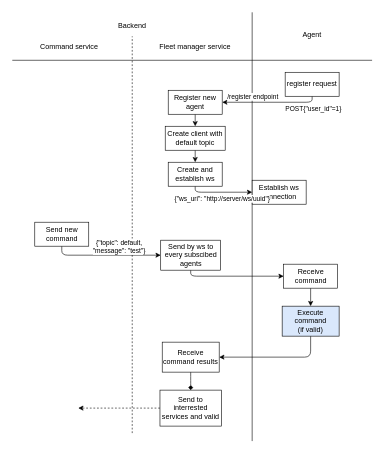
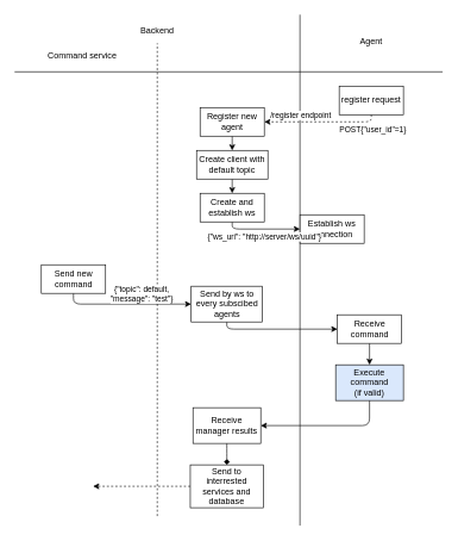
  <mxCell id="0" />
  <mxCell id="1" parent="0" />
  <mxCell id="2" value="" style="endArrow=none;html=1;" parent="1" edge="1"><mxGeometry width="50" height="50" relative="1" as="geometry"><mxPoint x="420" y="735" as="sourcePoint" /><mxPoint x="420" as="targetPoint" y="20" /></mxGeometry></mxCell>
  <mxCell id="3" value="Agent" style="text;html=1;strokeColor=none;fillColor=none;align=center;verticalAlign=middle;whiteSpace=wrap;rounded=0;" parent="1" vertex="1"><mxGeometry x="490" y="40" width="60" height="35" as="geometry" /></mxCell>
  <mxCell id="4" value="Backend" style="text;html=1;strokeColor=none;fillColor=none;align=center;verticalAlign=middle;whiteSpace=wrap;rounded=0;" parent="1" vertex="1"><mxGeometry x="190" y="25" width="60" height="35" as="geometry" /></mxCell>
- <mxCell id="5" value="Fleet manager service" style="text;html=1;strokeColor=none;fillColor=none;align=center;verticalAlign=middle;whiteSpace=wrap;rounded=0;" parent="1" vertex="1"><mxGeometry x="260" y="60" width="130" height="35" as="geometry" /></mxCell>
  <mxCell id="6" value="Command service" style="text;html=1;strokeColor=none;fillColor=none;align=center;verticalAlign=middle;whiteSpace=wrap;rounded=0;" parent="1" vertex="1"><mxGeometry x="50" y="60" width="130" height="35" as="geometry" /></mxCell>
  <mxCell id="7" value="" style="endArrow=none;dashed=1;html=1;entryX=0.5;entryY=1;entryDx=0;entryDy=0;" parent="1" target="4" edge="1"><mxGeometry width="50" height="50" relative="1" as="geometry"><mxPoint x="220" y="721.667" as="sourcePoint" /><mxPoint x="400" y="170" as="targetPoint" /></mxGeometry></mxCell>
  <mxCell id="8" value="" style="endArrow=none;html=1;" parent="1" edge="1"><mxGeometry width="50" height="50" relative="1" as="geometry"><mxPoint x="20" y="100" as="sourcePoint" /><mxPoint x="620" y="100" as="targetPoint" /></mxGeometry></mxCell>
- <mxCell id="9" value="" style="endArrow=classic;html=1;exitX=0.5;exitY=1;exitDx=0;exitDy=0;edgeStyle=orthogonalEdgeStyle;" parent="1" source="14" target="13" edge="1"><mxGeometry width="50" height="50" relative="1" as="geometry"><mxPoint x="330" y="180" as="sourcePoint" /><mxPoint x="550" y="230" as="targetPoint" /></mxGeometry></mxCell>
+ <mxCell id="9" value="" style="endArrow=classic;html=1;exitX=0.5;exitY=1;exitDx=0;exitDy=0;edgeStyle=orthogonalEdgeStyle;dashed=1;" parent="1" source="14" target="13" edge="1"><mxGeometry width="50" height="50" relative="1" as="geometry"><mxPoint x="330" y="180" as="sourcePoint" /><mxPoint x="550" y="230" as="targetPoint" /></mxGeometry></mxCell>
  <mxCell id="10" value="POST{&quot;user_id&quot;=1}" style="edgeLabel;html=1;align=center;verticalAlign=middle;resizable=0;points=[];" parent="9" vertex="1" connectable="0"><mxGeometry x="-0.082" relative="1" as="geometry"><mxPoint x="64" y="10" as="offset" /></mxGeometry></mxCell>
  <mxCell id="11" value="/register endpoint" style="edgeLabel;html=1;align=center;verticalAlign=middle;resizable=0;points=[];" parent="9" vertex="1" connectable="0"><mxGeometry x="0.485" y="-1" relative="1" as="geometry"><mxPoint x="9" y="-9" as="offset" /></mxGeometry></mxCell>
  <mxCell id="12" style="edgeStyle=none;html=1;" parent="1" source="13" target="16" edge="1"><mxGeometry relative="1" as="geometry" /></mxCell>
  <mxCell id="13" value="Register new agent" style="rounded=0;whiteSpace=wrap;html=1;" parent="1" vertex="1"><mxGeometry x="280" y="150" width="90" height="40" as="geometry" /></mxCell>
  <mxCell id="14" value="register request" style="rounded=0;whiteSpace=wrap;html=1;" parent="1" vertex="1"><mxGeometry x="475" y="120" width="90" height="40" as="geometry" /></mxCell>
  <mxCell id="15" style="edgeStyle=orthogonalEdgeStyle;html=1;" parent="1" source="16" target="27" edge="1"><mxGeometry relative="1" as="geometry" /></mxCell>
  <mxCell id="16" value="Create client with default topic" style="rounded=0;whiteSpace=wrap;html=1;" parent="1" vertex="1"><mxGeometry x="275" y="210" width="100" height="40" as="geometry" /></mxCell>
  <mxCell id="17" style="edgeStyle=orthogonalEdgeStyle;html=1;exitX=0.5;exitY=1;exitDx=0;exitDy=0;" parent="1" source="19" target="21" edge="1"><mxGeometry relative="1" as="geometry"><mxPoint x="257.5" y="390" as="targetPoint" /></mxGeometry></mxCell>
  <mxCell id="18" value="{&quot;topic&quot;: default,&lt;br&gt;&quot;message&quot;: &quot;test&quot;}" style="edgeLabel;html=1;align=center;verticalAlign=middle;resizable=0;points=[];" parent="17" vertex="1" connectable="0"><mxGeometry x="-0.681" y="2" relative="1" as="geometry"><mxPoint x="81" y="-13" as="offset" /></mxGeometry></mxCell>
  <mxCell id="19" value="Send new command" style="rounded=0;whiteSpace=wrap;html=1;" parent="1" vertex="1"><mxGeometry x="57.5" y="370" width="90" height="40" as="geometry" /></mxCell>
  <mxCell id="20" style="edgeStyle=orthogonalEdgeStyle;html=1;exitX=0.5;exitY=1;exitDx=0;exitDy=0;" parent="1" source="21" target="23" edge="1"><mxGeometry relative="1" as="geometry" /></mxCell>
  <mxCell id="21" value="Send by ws to every subscibed agents&lt;br&gt;" style="rounded=0;whiteSpace=wrap;html=1;" parent="1" vertex="1"><mxGeometry x="267.5" y="400" width="100" height="50" as="geometry" /></mxCell>
  <mxCell id="22" value="" style="edgeStyle=orthogonalEdgeStyle;html=1;" parent="1" source="23" target="29" edge="1"><mxGeometry relative="1" as="geometry" /></mxCell>
  <mxCell id="23" value="Receive command" style="rounded=0;whiteSpace=wrap;html=1;" parent="1" vertex="1"><mxGeometry x="472.5" y="440" width="90" height="40" as="geometry" /></mxCell>
  <mxCell id="24" value="Establish ws connection" style="rounded=0;whiteSpace=wrap;html=1;" parent="1" vertex="1"><mxGeometry x="420" y="300" width="90" height="40" as="geometry" /></mxCell>
  <mxCell id="25" style="edgeStyle=orthogonalEdgeStyle;html=1;exitX=0.5;exitY=1;exitDx=0;exitDy=0;" parent="1" source="27" target="24" edge="1"><mxGeometry relative="1" as="geometry" /></mxCell>
  <mxCell id="26" value="{&quot;ws_uri&quot;: &quot;http://server/ws/uuid&quot;}" style="edgeLabel;html=1;align=center;verticalAlign=middle;resizable=0;points=[];" parent="25" vertex="1" connectable="0"><mxGeometry x="-0.238" y="-2" relative="1" as="geometry"><mxPoint x="14" y="8" as="offset" /></mxGeometry></mxCell>
  <mxCell id="27" value="Create and establish ws" style="rounded=0;whiteSpace=wrap;html=1;" parent="1" vertex="1"><mxGeometry x="280" y="270" width="90" height="40" as="geometry" /></mxCell>
  <mxCell id="28" style="edgeStyle=orthogonalEdgeStyle;html=1;entryX=1;entryY=0.5;entryDx=0;entryDy=0;exitX=0.5;exitY=1;exitDx=0;exitDy=0;" parent="1" source="29" target="31" edge="1"><mxGeometry relative="1" as="geometry" /></mxCell>
  <mxCell id="29" value="Execute command&lt;br&gt;(if valid)" style="rounded=0;whiteSpace=wrap;html=1;fillColor=#dae8fc;" parent="1" vertex="1"><mxGeometry x="470" y="510" width="95" height="50" as="geometry" /></mxCell>
  <mxCell id="30" value="" style="edgeStyle=orthogonalEdgeStyle;html=1;endArrow=diamond;" parent="1" source="31" target="33" edge="1"><mxGeometry relative="1" as="geometry" /></mxCell>
- <mxCell id="31" value="Receive command results" style="rounded=0;whiteSpace=wrap;html=1;" parent="1" vertex="1"><mxGeometry x="270" y="570" width="95" height="50" as="geometry" /></mxCell>
+ <mxCell id="31" value="Receive manager results" style="rounded=0;whiteSpace=wrap;html=1;" parent="1" vertex="1"><mxGeometry x="270" y="570" width="95" height="50" as="geometry" /></mxCell>
  <mxCell id="32" style="edgeStyle=orthogonalEdgeStyle;html=1;dashed=1;" parent="1" source="33" edge="1"><mxGeometry relative="1" as="geometry"><mxPoint x="130" y="680" as="targetPoint" /></mxGeometry></mxCell>
- <mxCell id="33" value="Send to interrested services and valid" style="rounded=0;whiteSpace=wrap;html=1;" parent="1" vertex="1"><mxGeometry x="266.25" y="650" width="102.5" height="60" as="geometry" /></mxCell>
+ <mxCell id="33" value="Send to interrested services and database" style="rounded=0;whiteSpace=wrap;html=1;" parent="1" vertex="1"><mxGeometry x="266.25" y="650" width="102.5" height="60" as="geometry" /></mxCell>
